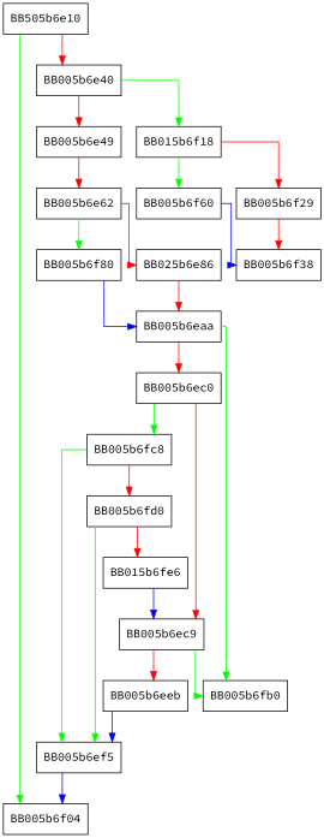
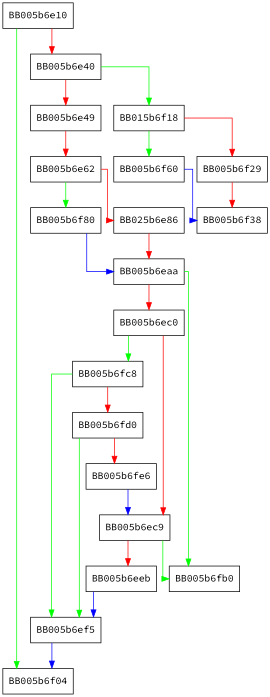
  digraph {
    fontname="Source Code Pro"
    splines=ortho
    node [fontname="Source Code Pro" shape=box]
    edge [color=red fontname="Source Code Pro"]
-   BB005b6e10 [label=BB505b6e10]
+   BB005b6e10
    BB005b6f04
    BB005b6e40
    n4 [label=BB015b6f18]
    BB005b6e49
    BB005b6f60
    BB005b6f29
    BB005b6e62
    BB005b6f38
    BB005b6f80
    n11 [label=BB025b6e86]
    BB005b6eaa
    BB005b6fb0
    BB005b6ec0
    BB005b6fc8
    BB005b6ec9
    BB005b6ef5
    n18 [label=BB005b6fd0]
    BB005b6eeb
-   BB005b6fe6 [label=BB015b6fe6]
+   BB005b6fe6
    BB005b6e10 -> BB005b6f04 [color=green]
    BB005b6e10 -> BB005b6e40
    BB005b6e40 -> n4 [color=green]
    BB005b6e40 -> BB005b6e49
    n4 -> BB005b6f60 [color=green]
    n4 -> BB005b6f29
    BB005b6e49 -> BB005b6e62
    BB005b6f60 -> BB005b6f38 [color=blue]
    BB005b6f29 -> BB005b6f38
    BB005b6e62 -> BB005b6f80 [color=green]
    BB005b6e62 -> n11
    BB005b6f80 -> BB005b6eaa [color=blue]
    n11 -> BB005b6eaa
    BB005b6eaa -> BB005b6fb0 [color=green]
    BB005b6eaa -> BB005b6ec0
    BB005b6ec0 -> BB005b6fc8 [color=green]
    BB005b6ec0 -> BB005b6ec9
    BB005b6fc8 -> BB005b6ef5 [color=green]
    BB005b6fc8 -> n18
    BB005b6ec9 -> BB005b6fb0 [color=green]
    BB005b6ec9 -> BB005b6eeb
    BB005b6ef5 -> BB005b6f04 [color=blue]
    n18 -> BB005b6ef5 [color=green]
    n18 -> BB005b6fe6
    BB005b6eeb -> BB005b6ef5 [color=blue]
    BB005b6fe6 -> BB005b6ec9 [color=blue]
  }
